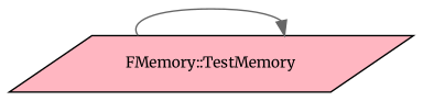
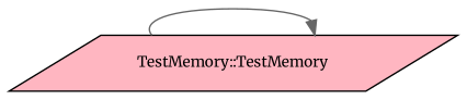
  digraph {
    rankdir=LR
    fontname=Merriweather
-   n1 [color=black fillcolor=lightpink fontcolor=black fontname=Merriweather fontsize=10 height=0.2 label="FMemory::TestMemory" shape=parallelogram style=filled width=0.4]
+   n1 [color=black fillcolor=lightpink fontcolor=black fontname=Merriweather fontsize=10 height=0.2 label="TestMemory::TestMemory" shape=parallelogram style=filled width=0.4]
    n1 -> n1 [color=gray40 fontname=Merriweather fontsize=10 labelfontname=Helvetica labelfontsize=10 style=solid arrowhead=normal]
  }
